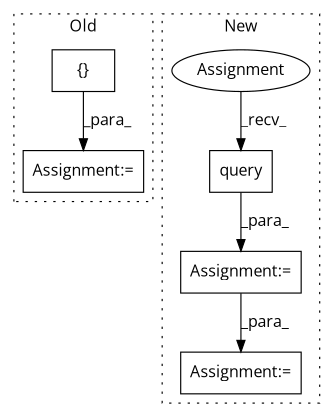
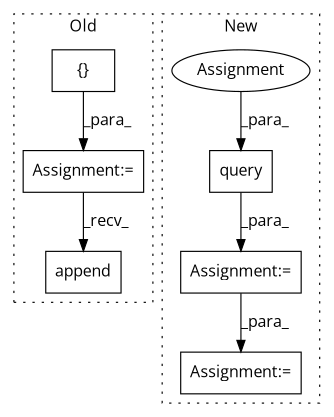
  digraph {
    fontname="Open Sans"
    node [a=7 fontname="Open Sans" l=1 shape=box]
    edge [fontname="Open Sans"]
+   n1 [a=32 l="7,1" label=append s="1732,1747"]
    n2 [a=4 l="1,1" label="{}" s="1641,1652"]
    n3 [label="Assignment:=" s=1631]
    n4 [a=32 l="6,1" label=query s="1260,1274"]
    n5 [a=45 l=8 label=Assignment s=1266 shape=ellipse]
    n6 [label="Assignment:=" s=1250]
    n7 [label="Assignment:=" s=1581]
    subgraph cluster_1 {
      label=Old
      style=dotted
+     n1
      n2
      n3
    }
    subgraph cluster_2 {
      label=New
      style=dotted
      n4
      n5
      n6
      n7
    }
    n2 -> n3 [label=_para_]
+   n3 -> n1 [label=_recv_]
    n4 -> n6 [label=_para_]
-   n5 -> n4 [label=_recv_]
+   n5 -> n4 [label=_para_]
    n6 -> n7 [label=_para_]
  }
